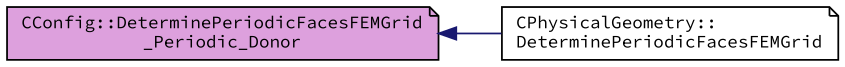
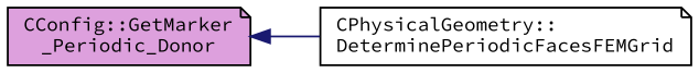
  digraph {
    rankdir=LR
    fontname="Source Code Pro"
    node [color=black fontname="Source Code Pro" fontsize=10 shape=note style=filled]
-   n1 [fillcolor=plum fontcolor=black height=0.2 label="CConfig::DeterminePeriodicFacesFEMGrid\l_Periodic_Donor" width=0.4]
+   n1 [fillcolor=plum fontcolor=black height=0.2 label="CConfig::GetMarker\l_Periodic_Donor" width=0.4]
    n2 [fillcolor=white height=0.2 label="CPhysicalGeometry::\lDeterminePeriodicFacesFEMGrid" width=0.4]
    n1 -> n2 [color=midnightblue dir=back fontname="Source Code Pro" fontsize=10 labelfontname=Helvetica labelfontsize=10 style=solid]
  }
